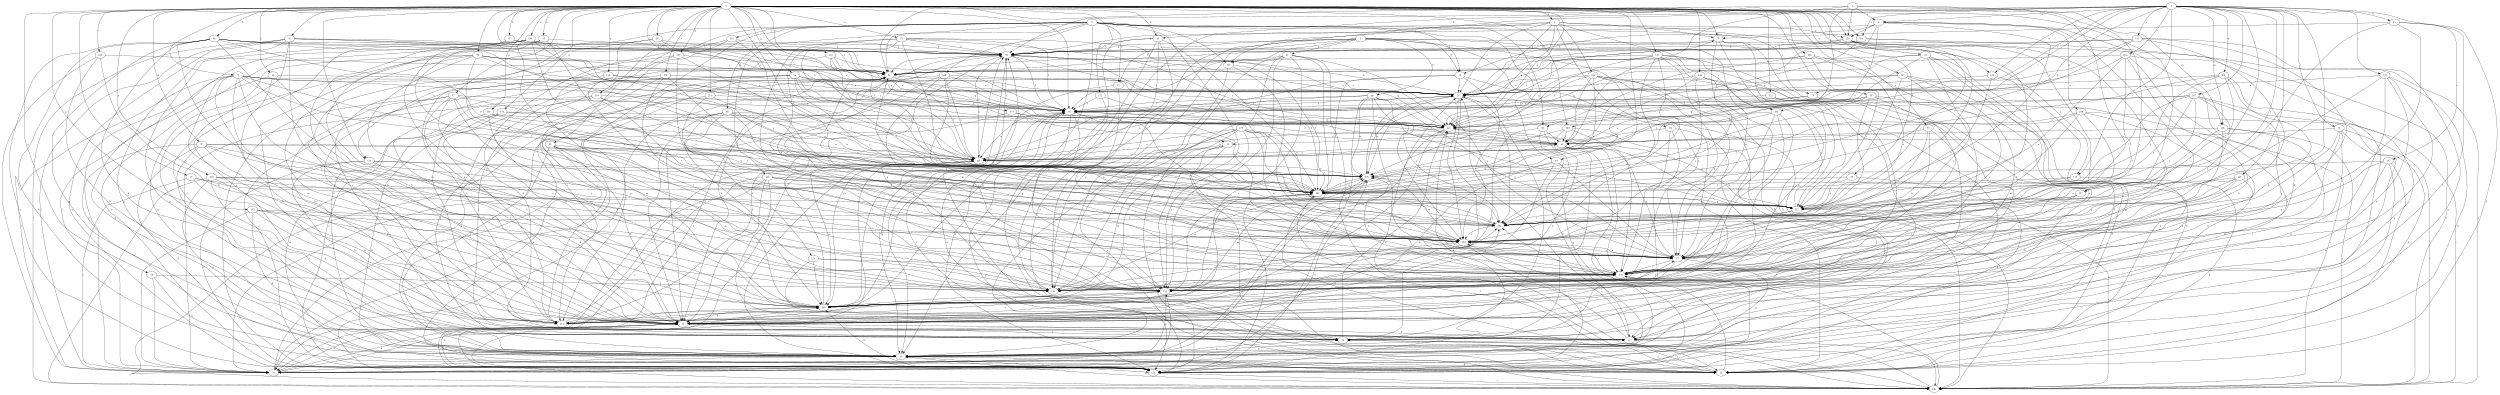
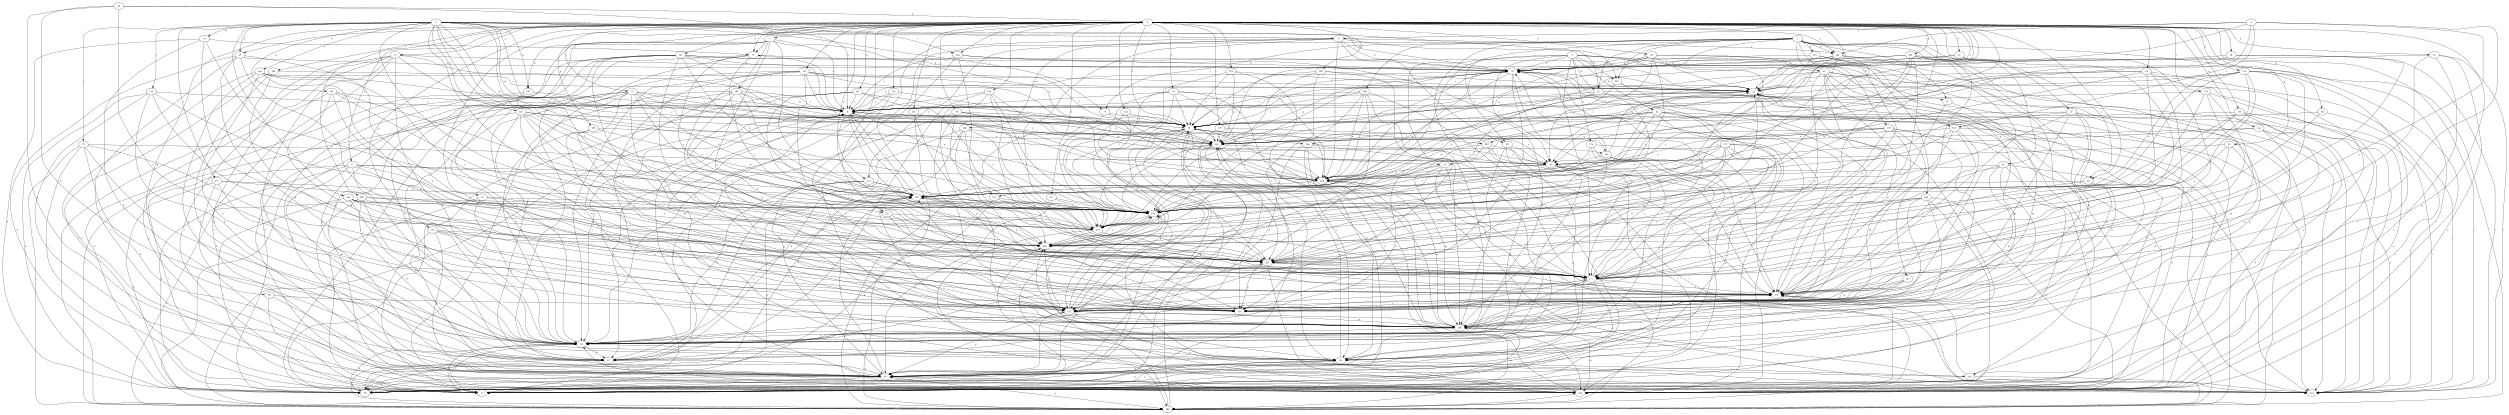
  strict digraph {
    fontname="EB Garamond"
    node [fontname="EB Garamond"]
    edge [fontname="EB Garamond"]
    n1 [label=9]
    5
    13
    18
    19
    22
    25
    27
    29
    35
    37
    38
    39
    50
    54
    55
    58
    60
    65
    73
    75
    86
    87
    91
    98
    100
    101
    106
    111
    112
    114
    122
    123
    124
    130
    132
    133
    139
    144
    145
    148
    150
    164
    171
    178
    179
    180
    181
    183
    187
    202
    215
    217
    193
    59
    136
    177
    8
    185
    186
    195
    161
    118
    109
    153
    92
    170
    42
    16
    220
    76
    126
    33
    84
    212
    204
    67
    1
    6
    14
    78
    79
    151
    155
    157
    159
    165
    166
    167
    191
    219
    32
    83
    108
    173
    2
    15
    82
    107
    116
    160
    168
    125
    3
    41
    66
    152
    174
    4
    n1 -> 5 [label=a]
    n1 -> 13 [label=b]
    n1 -> 18 [label=c]
    n1 -> 19 [label=c]
    n1 -> 22 [label=c]
    n1 -> 25 [label=c]
    n1 -> 27 [label=d]
    n1 -> 29 [label=d]
    n1 -> 35 [label=e]
    n1 -> 37 [label=e]
    n1 -> 38 [label=e]
    n1 -> 39 [label=e]
    n1 -> 50 [label=f]
    n1 -> 54 [label=g]
    n1 -> 55 [label=g]
    n1 -> 58 [label=g]
-   n1 -> 60 [label=h]
+   60 -> n1 [label=h]
    n1 -> 65 [label=h]
    n1 -> 73 [label=i]
    n1 -> 75 [label=i]
    n1 -> 86 [label=k]
    n1 -> 87 [label=k]
    n1 -> 91 [label=k]
    n1 -> 98 [label=l]
    n1 -> 100 [label=l]
    n1 -> 101 [label=l]
    n1 -> 106 [label=m]
    n1 -> 111 [label=n]
    n1 -> 112 [label=n]
    n1 -> 114 [label=n]
    n1 -> 122 [label=o]
    n1 -> 123 [label=o]
    n1 -> 124 [label=o]
    n1 -> 130 [label=p]
    n1 -> 132 [label=p]
    n1 -> 133 [label=p]
    n1 -> 139 [label=q]
    n1 -> 144 [label=q]
    n1 -> 145 [label=q]
    n1 -> 148 [label=r]
    n1 -> 150 [label=r]
    n1 -> 164 [label=t]
    n1 -> 171 [label=u]
    n1 -> 178 [label=v]
    n1 -> 179 [label=v]
    n1 -> 180 [label=v]
    n1 -> 181 [label=v]
    n1 -> 183 [label=v]
    n1 -> 187 [label=w]
    n1 -> 202 [label=x]
    n1 -> 215 [label=z]
    n1 -> 217 [label=z]
    5 -> 75 [label=i]
    5 -> 145 [label=q]
    5 -> 193 [label=w]
    5 -> 59 [label=g]
-   5 -> 136 [label=p]
    5 -> 177 [label=u]
    5 -> 8 [label=a]
    5 -> 185 [label=v]
    5 -> 186 [label=v]
    5 -> 195 [label=w]
    13 -> 186 [label=v]
    13 -> 161 [label=s]
    13 -> 118 [label=n]
    13 -> 109 [label=m]
    13 -> 153 [label=r]
    18 -> 161 [label=s]
    18 -> 92 [label=k]
    18 -> 170 [label=t]
    18 -> 42 [label=e]
    19 -> 101 [label=l]
    19 -> 16 [label=b]
    19 -> 220 [label=z]
    19 -> 76 [label=i]
    22 -> 25 [label=c]
    22 -> 145 [label=q]
    22 -> 59 [label=g]
    22 -> 177 [label=u]
    22 -> 195 [label=w]
    22 -> 161 [label=s]
    22 -> 170 [label=t]
    25 -> 8 [label=a]
    25 -> 118 [label=c]
    25 -> 76 [label=i]
    25 -> 126 [label=o]
    27 -> 136 [label=p]
    27 -> 195 [label=w]
    27 -> 118 [label=n]
    27 -> 16 [label=b]
    27 -> 220 [label=z]
    27 -> 76 [label=i]
    27 -> 33 [label=d]
    27 -> 84 [label=j]
    29 -> 101 [label=l]
    29 -> 59 [label=g]
    29 -> 212 [label=y]
    35 -> 101 [label=l]
    35 -> 145 [label=q]
    35 -> 59 [label=g]
    35 -> 186 [label=v]
    35 -> 92 [label=k]
    35 -> 16 [label=b]
    35 -> 76 [label=i]
    35 -> 126 [label=o]
    35 -> 84 [label=j]
    37 -> 50 [label=f]
    37 -> 101 [label=l]
    37 -> 136 [label=p]
    37 -> 161 [label=s]
    37 -> 109 [label=m]
    37 -> 16 [label=b]
    37 -> 126 [label=o]
    37 -> 204 [label=x]
    38 -> 50 [label=f]
    38 -> 101 [label=l]
    38 -> 145 [label=q]
    38 -> 136 [label=p]
    38 -> 220 [label=z]
    38 -> 33 [label=d]
    39 -> 177 [label=u]
    39 -> 195 [label=w]
    39 -> 84 [label=j]
    50 -> 145 [label=q]
    50 -> 59 [label=g]
    50 -> 8 [label=a]
    50 -> 118 [label=n]
    50 -> 153 [label=r]
    50 -> 220 [label=z]
    50 -> 33 [label=d]
    54 -> 50 [label=f]
    54 -> 101 [label=l]
    54 -> 59 [label=g]
    54 -> 8 [label=a]
    54 -> 118 [label=n]
    54 -> 126 [label=o]
    54 -> 84 [label=j]
    54 -> 212 [label=y]
    55 -> 177 [label=u]
    55 -> 42 [label=e]
    55 -> 16 [label=b]
    55 -> 220 [label=z]
    58 -> 59 [label=g]
    58 -> 136 [label=p]
    58 -> 76 [label=i]
    60 -> 59 [label=g]
    60 -> 8 [label=a]
    60 -> 153 [label=r]
    60 -> 16 [label=b]
    65 -> 136 [label=p]
    65 -> 177 [label=u]
    65 -> 109 [label=m]
    65 -> 92 [label=k]
    65 -> 126 [label=o]
    65 -> 33 [label=d]
    73 -> 101 [label=l]
    73 -> 145 [label=q]
    73 -> 59 [label=g]
    73 -> 136 [label=p]
    73 -> 8 [label=a]
    73 -> 195 [label=w]
    73 -> 118 [label=n]
    73 -> 109 [label=m]
    73 -> 153 [label=r]
    73 -> 16 [label=b]
    73 -> 76 [label=i]
    75 -> 92 [label=k]
    75 -> 16 [label=b]
    75 -> 33 [label=d]
    75 -> 212 [label=y]
    75 -> 204 [label=x]
    86 -> 25 [label=c]
    86 -> 59 [label=g]
    86 -> 136 [label=p]
    86 -> 8 [label=a]
    86 -> 195 [label=w]
    86 -> 118 [label=n]
    86 -> 153 [label=r]
    86 -> 92 [label=k]
    86 -> 126 [label=o]
    86 -> 33 [label=d]
    86 -> 67 [label=h]
    87 -> 25 [label=c]
    87 -> 136 [label=p]
    87 -> 92 [label=k]
    87 -> 170 [label=t]
    91 -> 161 [label=s]
    91 -> 92 [label=k]
    91 -> 170 [label=t]
    91 -> 76 [label=i]
    91 -> 126 [label=o]
    98 -> 25 [label=c]
    98 -> 50 [label=f]
    98 -> 59 [label=g]
    98 -> 136 [label=p]
    98 -> 8 [label=a]
    98 -> 118 [label=n]
    98 -> 16 [label=b]
    98 -> 84 [label=j]
    98 -> 204 [label=x]
    100 -> 25 [label=c]
    100 -> 145 [label=q]
    100 -> 109 [label=m]
    100 -> 212 [label=y]
    100 -> 204 [label=x]
    101 -> 195 [label=w]
    101 -> 153 [label=r]
    101 -> 212 [label=y]
    101 -> 204 [label=x]
    106 -> 136 [label=p]
    106 -> 177 [label=u]
    106 -> 186 [label=v]
    106 -> 42 [label=e]
    106 -> 84 [label=j]
    111 -> 25 [label=c]
    111 -> 177 [label=u]
    111 -> 8 [label=a]
    111 -> 195 [label=w]
    111 -> 170 [label=t]
    111 -> 220 [label=z]
    111 -> 126 [label=o]
    111 -> 84 [label=j]
    111 -> 204 [label=x]
    112 -> 8 [label=a]
    112 -> 161 [label=s]
    112 -> 118 [label=n]
    112 -> 153 [label=r]
    114 -> 195 [label=w]
    114 -> 16 [label=b]
    114 -> 126 [label=o]
    114 -> 212 [label=y]
    114 -> 67 [label=h]
    122 -> 50 [label=f]
    122 -> 153 [label=r]
    122 -> 212 [label=y]
    123 -> 25 [label=c]
    123 -> 50 [label=f]
    123 -> 101 [label=l]
    123 -> 145 [label=q]
    123 -> 33 [label=d]
    124 -> 145 [label=q]
    124 -> 186 [label=v]
    124 -> 161 [label=s]
    124 -> 92 [label=k]
    124 -> 220 [label=z]
    124 -> 212 [label=y]
    124 -> 204 [label=x]
    130 -> 145 [label=a]
    130 -> 195 [label=w]
    130 -> 153 [label=r]
    130 -> 16 [label=b]
    132 -> 50 [label=f]
    132 -> 177 [label=u]
    132 -> 126 [label=o]
    133 -> 59 [label=g]
    133 -> 109 [label=m]
    133 -> 16 [label=b]
    133 -> 220 [label=z]
    133 -> 76 [label=i]
    133 -> 204 [label=x]
    139 -> 25 [label=c]
    139 -> 101 [label=l]
    139 -> 161 [label=s]
    139 -> 170 [label=t]
-   139 -> 84 [label=j]
+   84 -> 139 [label=j]
    144 -> 145 [label=q]
    144 -> 161 [label=s]
    144 -> 42 [label=e]
-   144 -> 59 [label=i]
+   144 -> 76 [label=i]
    144 -> 33 [label=d]
    145 -> 118 [label=n]
    145 -> 42 [label=e]
    145 -> 16 [label=b]
    145 -> 76 [label=i]
    145 -> 212 [label=y]
    148 -> 101 [label=l]
+   148 -> 177 [label=u]
    148 -> 8 [label=a]
    148 -> 220 [label=z]
    148 -> 84 [label=j]
    148 -> 67 [label=h]
    150 -> 50 [label=f]
    150 -> 101 [label=l]
    150 -> 161 [label=s]
    150 -> 109 [label=m]
    150 -> 220 [label=z]
    150 -> 76 [label=i]
    164 -> 8 [label=a]
    164 -> 186 [label=v]
    164 -> 92 [label=k]
    164 -> 170 [label=t]
    164 -> 42 [label=e]
    171 -> 50 [label=f]
    171 -> 101 [label=l]
    171 -> 145 [label=q]
    171 -> 177 [label=u]
    171 -> 153 [label=r]
    171 -> 92 [label=k]
    171 -> 42 [label=e]
    171 -> 212 [label=y]
    178 -> 8 [label=a]
    178 -> 109 [label=m]
    178 -> 153 [label=r]
    178 -> 220 [label=z]
    178 -> 126 [label=o]
    179 -> 145 [label=q]
    179 -> 59 [label=g]
    179 -> 42 [label=e]
    180 -> 50 [label=f]
    180 -> 59 [label=g]
    180 -> 177 [label=u]
    180 -> 161 [label=s]
    180 -> 109 [label=m]
    180 -> 92 [label=k]
    180 -> 16 [label=b]
    180 -> 220 [label=z]
    180 -> 212 [label=y]
    181 -> 25 [label=c]
    181 -> 109 [label=m]
    181 -> 76 [label=i]
    181 -> 67 [label=h]
    183 -> 186 [label=v]
    183 -> 195 [label=w]
    183 -> 170 [label=t]
    183 -> 42 [label=e]
    183 -> 16 [label=b]
    187 -> 145 [label=q]
    187 -> 8 [label=a]
    187 -> 109 [label=m]
    187 -> 170 [label=t]
    187 -> 33 [label=d]
    187 -> 212 [label=y]
    202 -> 101 [label=l]
    202 -> 59 [label=g]
    202 -> 186 [label=v]
    202 -> 170 [label=t]
    202 -> 16 [label=b]
    202 -> 212 [label=y]
    202 -> 67 [label=h]
    215 -> 50 [label=f]
    215 -> 59 [label=g]
    215 -> 153 [label=r]
    215 -> 220 [label=z]
    217 -> 136 [label=p]
    217 -> 170 [label=t]
    217 -> 212 [label=y]
    193 -> 8 [label=a]
    193 -> 33 [label=d]
    193 -> 204 [label=x]
    59 -> 195 [label=w]
    59 -> 153 [label=r]
    59 -> 76 [label=i]
    59 -> 126 [label=o]
    59 -> 33 [label=d]
    136 -> 195 [label=w]
    177 -> 25 [label=c]
    177 -> 59 [label=g]
    177 -> 109 [label=m]
    177 -> 170 [label=t]
    177 -> 220 [label=z]
    8 -> 50 [label=f]
    8 -> 75 [label=i]
    8 -> 195 [label=w]
    8 -> 161 [label=s]
    8 -> 92 [label=k]
    8 -> 220 [label=z]
    8 -> 204 [label=x]
    185 -> 50 [label=f]
    185 -> 101 [label=x]
    185 -> 177 [label=u]
    185 -> 8 [label=a]
    185 -> 42 [label=e]
    185 -> 16 [label=b]
    185 -> 126 [label=o]
    185 -> 67 [label=h]
    186 -> 25 [label=c]
    186 -> 50 [label=f]
    186 -> 101 [label=l]
    186 -> 59 [label=g]
    186 -> 8 [label=a]
    186 -> 170 [label=t]
    195 -> 101 [label=l]
    195 -> 8 [label=a]
    195 -> 109 [label=m]
    195 -> 204 [label=x]
    161 -> 118 [label=n]
    161 -> 92 [label=k]
    118 -> 195 [label=w]
    118 -> 109 [label=m]
    118 -> 92 [label=k]
    118 -> 126 [label=o]
    109 -> 50 [label=f]
    109 -> 161 [label=s]
    109 -> 153 [label=r]
    109 -> 92 [label=k]
    109 -> 16 [label=b]
    109 -> 204 [label=x]
    153 -> 101 [label=l]
    153 -> 59 [label=g]
    153 -> 177 [label=u]
    153 -> 161 [label=s]
    153 -> 109 [label=m]
    153 -> 204 [label=x]
    92 -> 25 [label=c]
    92 -> 50 [label=f]
    92 -> 101 [label=l]
    92 -> 145 [label=q]
    92 -> 136 [label=p]
    92 -> 118 [label=n]
    92 -> 16 [label=b]
    92 -> 212 [label=y]
    170 -> 136 [label=p]
    170 -> 153 [label=r]
    42 -> 101 [label=l]
    42 -> 177 [label=u]
    42 -> 118 [label=n]
    42 -> 170 [label=t]
    42 -> 76 [label=i]
    42 -> 84 [label=j]
    16 -> 76 [label=i]
    16 -> 84 [label=j]
    16 -> 67 [label=h]
    220 -> 136 [label=p]
    220 -> 177 [label=u]
    220 -> 195 [label=w]
    220 -> 170 [label=t]
    220 -> 126 [label=o]
    76 -> 25 [label=c]
    76 -> 8 [label=a]
    76 -> 195 [label=w]
    76 -> 109 [label=m]
    76 -> 16 [label=b]
    126 -> 101 [label=l]
    126 -> 145 [label=q]
    126 -> 186 [label=v]
    126 -> 109 [label=m]
    126 -> 92 [label=k]
    126 -> 170 [label=t]
    126 -> 16 [label=b]
    33 -> 50 [label=f]
    33 -> 92 [label=k]
-   39 -> 16 [label=b]
+   33 -> 16 [label=b]
    33 -> 84 [label=j]
    33 -> 204 [label=x]
    84 -> 145 [label=q]
    84 -> 59 [label=g]
    84 -> 8 [label=a]
    84 -> 33 [label=d]
    212 -> 145 [label=q]
    212 -> 177 [label=u]
    212 -> 8 [label=a]
    212 -> 186 [label=v]
    212 -> 204 [label=x]
    204 -> 25 [label=c]
    204 -> 50 [label=f]
    204 -> 220 [label=z]
    67 -> 59 [label=g]
    67 -> 186 [label=v]
    67 -> 195 [label=w]
    67 -> 220 [label=z]
    1 -> 13 [label=b]
    1 -> 65 [label=h]
    1 -> 106 [label=m]
    1 -> 164 [label=t]
    1 -> 183 [label=v]
    1 -> 217 [label=z]
    1 -> 193 [label=w]
    1 -> 92 [label=k]
    1 -> 212 [label=y]
    1 -> 204 [label=x]
    1 -> 6 [label=a]
    1 -> 14 [label=b]
    1 -> 78 [label=j]
    1 -> 79 [label=j]
    1 -> 151 [label=r]
    1 -> 155 [label=s]
    1 -> 157 [label=s]
    1 -> 159 [label=s]
    1 -> 165 [label=t]
    1 -> 166 [label=t]
    1 -> 167 [label=t]
    1 -> 191 [label=w]
    1 -> 219 [label=z]
    6 -> 124 [label=o]
    6 -> 118 [label=n]
    6 -> 92 [label=k]
    6 -> 16 [label=b]
    6 -> 212 [label=y]
    6 -> 67 [label=h]
    6 -> 32 [label=d]
    6 -> 83 [label=j]
    6 -> 108 [label=m]
    14 -> 75 [label=i]
    14 -> 170 [label=t]
    14 -> 33 [label=d]
    14 -> 204 [label=x]
    14 -> 67 [label=h]
    78 -> 186 [label=v]
    78 -> 153 [label=r]
    78 -> 42 [label=e]
    78 -> 16 [label=b]
    78 -> 76 [label=i]
    78 -> 67 [label=h]
    79 -> 50 [label=f]
    79 -> 186 [label=v]
    79 -> 118 [label=n]
    151 -> 101 [label=l]
    151 -> 177 [label=u]
    151 -> 33 [label=d]
    155 -> 25 [label=c]
-   155 -> 50 [label=f]
+   50 -> 155 [label=f]
    155 -> 101 [label=l]
    155 -> 153 [label=r]
    155 -> 92 [label=k]
    155 -> 170 [label=t]
    155 -> 126 [label=o]
    157 -> 177 [label=u]
    157 -> 195 [label=w]
    157 -> 109 [label=m]
    157 -> 126 [label=o]
    157 -> 33 [label=d]
    159 -> 177 [label=u]
    159 -> 8 [label=a]
    159 -> 161 [label=s]
    159 -> 153 [label=r]
    159 -> 16 [label=b]
    159 -> 33 [label=d]
    165 -> 101 [label=l]
    165 -> 136 [label=p]
    165 -> 177 [label=u]
    165 -> 170 [label=t]
    165 -> 16 [label=b]
    165 -> 76 [label=i]
    166 -> 25 [label=c]
    166 -> 145 [label=c]
    166 -> 177 [label=u]
    166 -> 16 [label=b]
    166 -> 126 [label=o]
    166 -> 204 [label=x]
    166 -> 67 [label=h]
    167 -> 50 [label=f]
    167 -> 101 [label=l]
    167 -> 186 [label=v]
    167 -> 118 [label=n]
    167 -> 153 [label=r]
    167 -> 220 [label=z]
    167 -> 212 [label=y]
    167 -> 204 [label=x]
    191 -> 101 [label=l]
    191 -> 59 [label=g]
    191 -> 136 [label=p]
    191 -> 8 [label=a]
    191 -> 220 [label=z]
    191 -> 212 [label=y]
    219 -> 101 [label=l]
    219 -> 136 [label=p]
    219 -> 170 [label=t]
    32 -> 101 [label=l]
    32 -> 8 [label=a]
    32 -> 186 [label=v]
    32 -> 118 [label=n]
    32 -> 220 [label=z]
    83 -> 59 [label=g]
    83 -> 109 [label=m]
    83 -> 42 [label=e]
    83 -> 67 [label=h]
    108 -> 101 [label=l]
    108 -> 145 [label=q]
    108 -> 170 [label=t]
    108 -> 220 [label=z]
    108 -> 33 [label=d]
    108 -> 67 [label=h]
    173 -> 101 [label=l]
    173 -> 59 [label=g]
    173 -> 136 [label=p]
    173 -> 177 [label=u]
    173 -> 118 [label=n]
    173 -> 153 [label=r]
    173 -> 42 [label=e]
    173 -> 220 [label=z]
    173 -> 126 [label=o]
    2 -> 25 [label=c]
    2 -> 39 [label=e]
    2 -> 114 [label=n]
    2 -> 124 [label=o]
    2 -> 59 [label=g]
    2 -> 161 [label=s]
    2 -> 170 [label=t]
    2 -> 79 [label=j]
    2 -> 219 [label=z]
    2 -> 32 [label=d]
    2 -> 83 [label=j]
    2 -> 15 [label=b]
    2 -> 82 [label=j]
    2 -> 107 [label=m]
    2 -> 116 [label=n]
    2 -> 160 [label=s]
    2 -> 168 [label=t]
    15 -> 109 [label=m]
    15 -> 170 [label=t]
    82 -> 136 [label=p]
    82 -> 161 [label=s]
    82 -> 118 [label=n]
    82 -> 109 [label=m]
    82 -> 170 [label=t]
    82 -> 16 [label=b]
    82 -> 76 [label=i]
    107 -> 145 [label=q]
    107 -> 177 [label=u]
    107 -> 195 [label=w]
    107 -> 118 [label=n]
    107 -> 109 [label=m]
    107 -> 16 [label=b]
    107 -> 33 [label=d]
    107 -> 125 [label=o]
    116 -> 161 [label=s]
    116 -> 92 [label=k]
    116 -> 204 [label=x]
    116 -> 67 [label=h]
    160 -> 101 [label=l]
    160 -> 16 [label=b]
    160 -> 220 [label=z]
    160 -> 76 [label=i]
    160 -> 126 [label=o]
    160 -> 84 [label=j]
    160 -> 204 [label=x]
    168 -> 50 [label=f]
    168 -> 8 [label=a]
    168 -> 118 [label=n]
    168 -> 153 [label=r]
    168 -> 16 [label=b]
    168 -> 220 [label=z]
    168 -> 76 [label=i]
    125 -> 136 [label=p]
    125 -> 109 [label=m]
    125 -> 170 [label=t]
    125 -> 84 [label=j]
    3 -> 59 [label=g]
    3 -> 136 [label=p]
    3 -> 92 [label=k]
    3 -> 16 [label=b]
    3 -> 151 [label=r]
    3 -> 219 [label=z]
    3 -> 32 [label=d]
    3 -> 15 [label=b]
    3 -> 41 [label=e]
    3 -> 66 [label=h]
    3 -> 152 [label=r]
    3 -> 174 [label=u]
    41 -> 25 [label=c]
    41 -> 50 [label=f]
    41 -> 136 [label=p]
    41 -> 177 [label=u]
    41 -> 186 [label=v]
    41 -> 161 [label=s]
    41 -> 153 [label=r]
    41 -> 126 [label=o]
    41 -> 33 [label=d]
    66 -> 50 [label=f]
    66 -> 177 [label=u]
    66 -> 195 [label=w]
    66 -> 118 [label=n]
    66 -> 170 [label=t]
    66 -> 220 [label=z]
    66 -> 126 [label=o]
    66 -> 204 [label=x]
    152 -> 101 [label=l]
    152 -> 145 [label=q]
    152 -> 177 [label=u]
+   152 -> 161 [label=s]
    152 -> 153 [label=r]
    152 -> 170 [label=t]
    174 -> 170 [label=t]
    174 -> 42 [label=e]
    174 -> 33 [label=d]
    174 -> 84 [label=j]
    4 -> 25 [label=c]
    4 -> 124 [label=o]
    4 -> 177 [label=u]
    4 -> 170 [label=t]
    4 -> 42 [label=e]
    4 -> 6 [label=a]
    4 -> 152 [label=r]
  }
